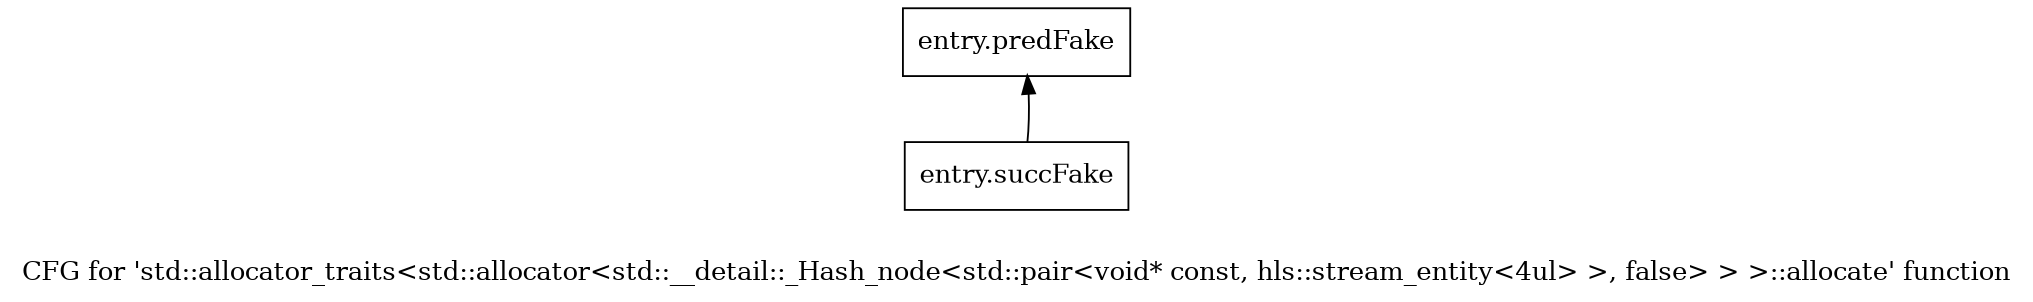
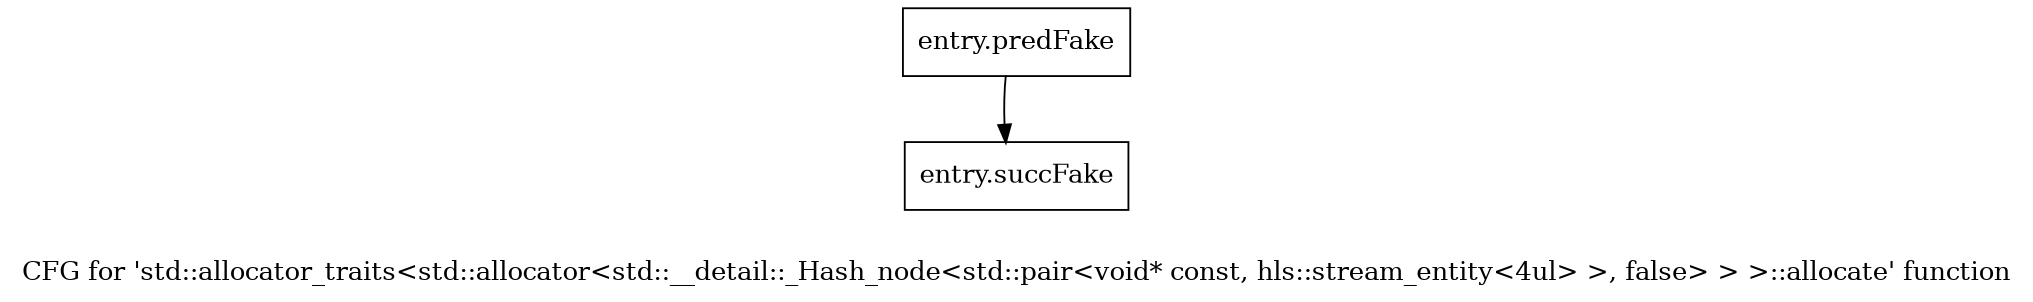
  digraph {
    label="CFG for 'std::allocator_traits\<std::allocator\<std::__detail::_Hash_node\<std::pair\<void* const, hls::stream_entity\<4ul\> \>, false\> \> \>::allocate' function"
    node [shape=record]
    n1 [label="{entry.predFake}"]
    n2 [filename="/tools/Xilinx/Vitis_HLS/2022.1/tps/lnx64/gcc-8.3.0/lib/gcc/x86_64-pc-linux-gnu/8.3.0/../../../../include/c++/8.3.0/bits/alloc_traits.h" label="{entry.succFake}" linenumber=436]
-   n2 -> n1 [execusionnum=384 filename="/tools/Xilinx/Vitis_HLS/2022.1/tps/lnx64/gcc-8.3.0/lib/gcc/x86_64-pc-linux-gnu/8.3.0/../../../../include/c++/8.3.0/bits/alloc_traits.h"]
+   n1 -> n2 [execusionnum=384 filename="/tools/Xilinx/Vitis_HLS/2022.1/tps/lnx64/gcc-8.3.0/lib/gcc/x86_64-pc-linux-gnu/8.3.0/../../../../include/c++/8.3.0/bits/alloc_traits.h"]
  }
